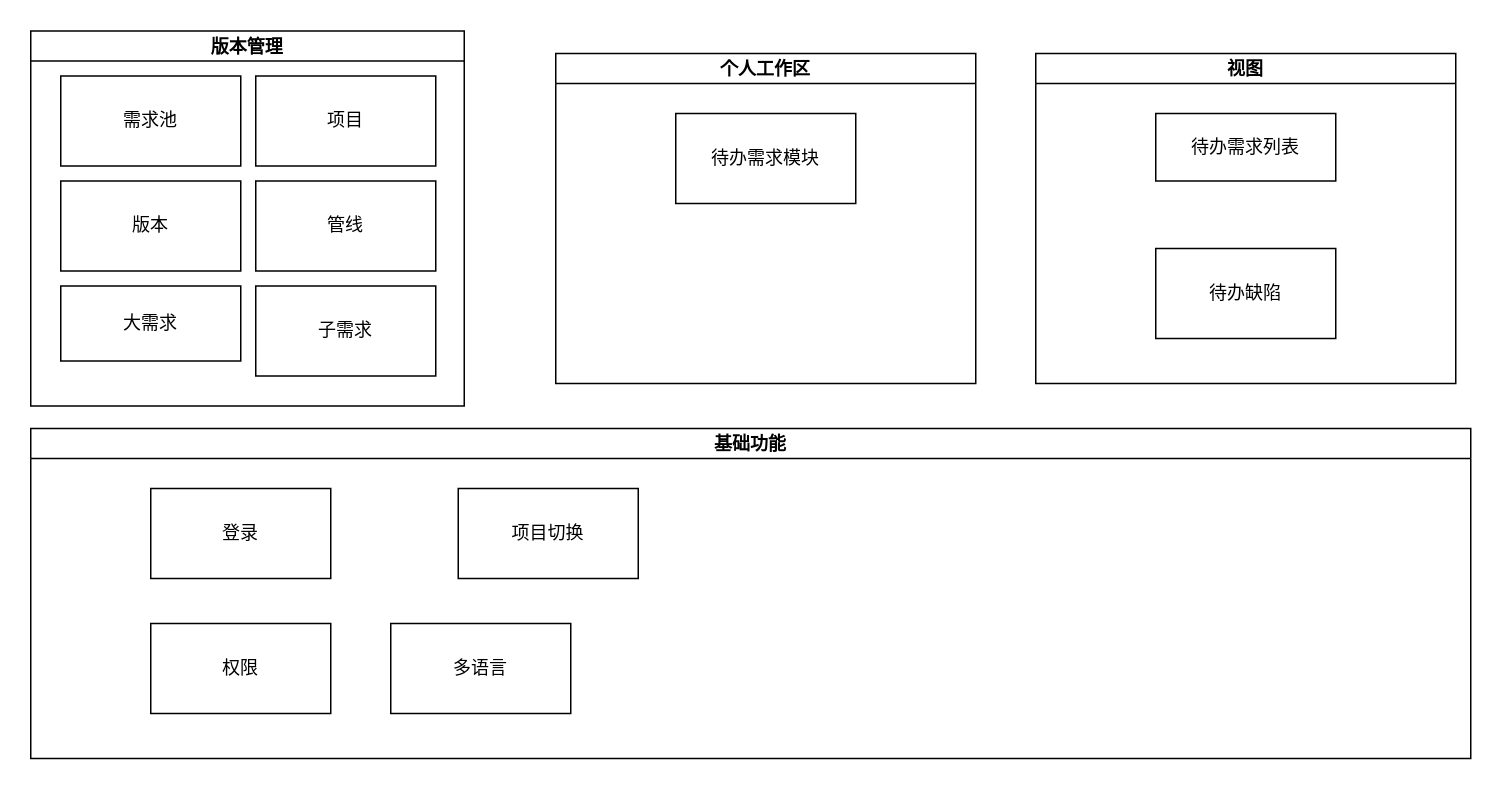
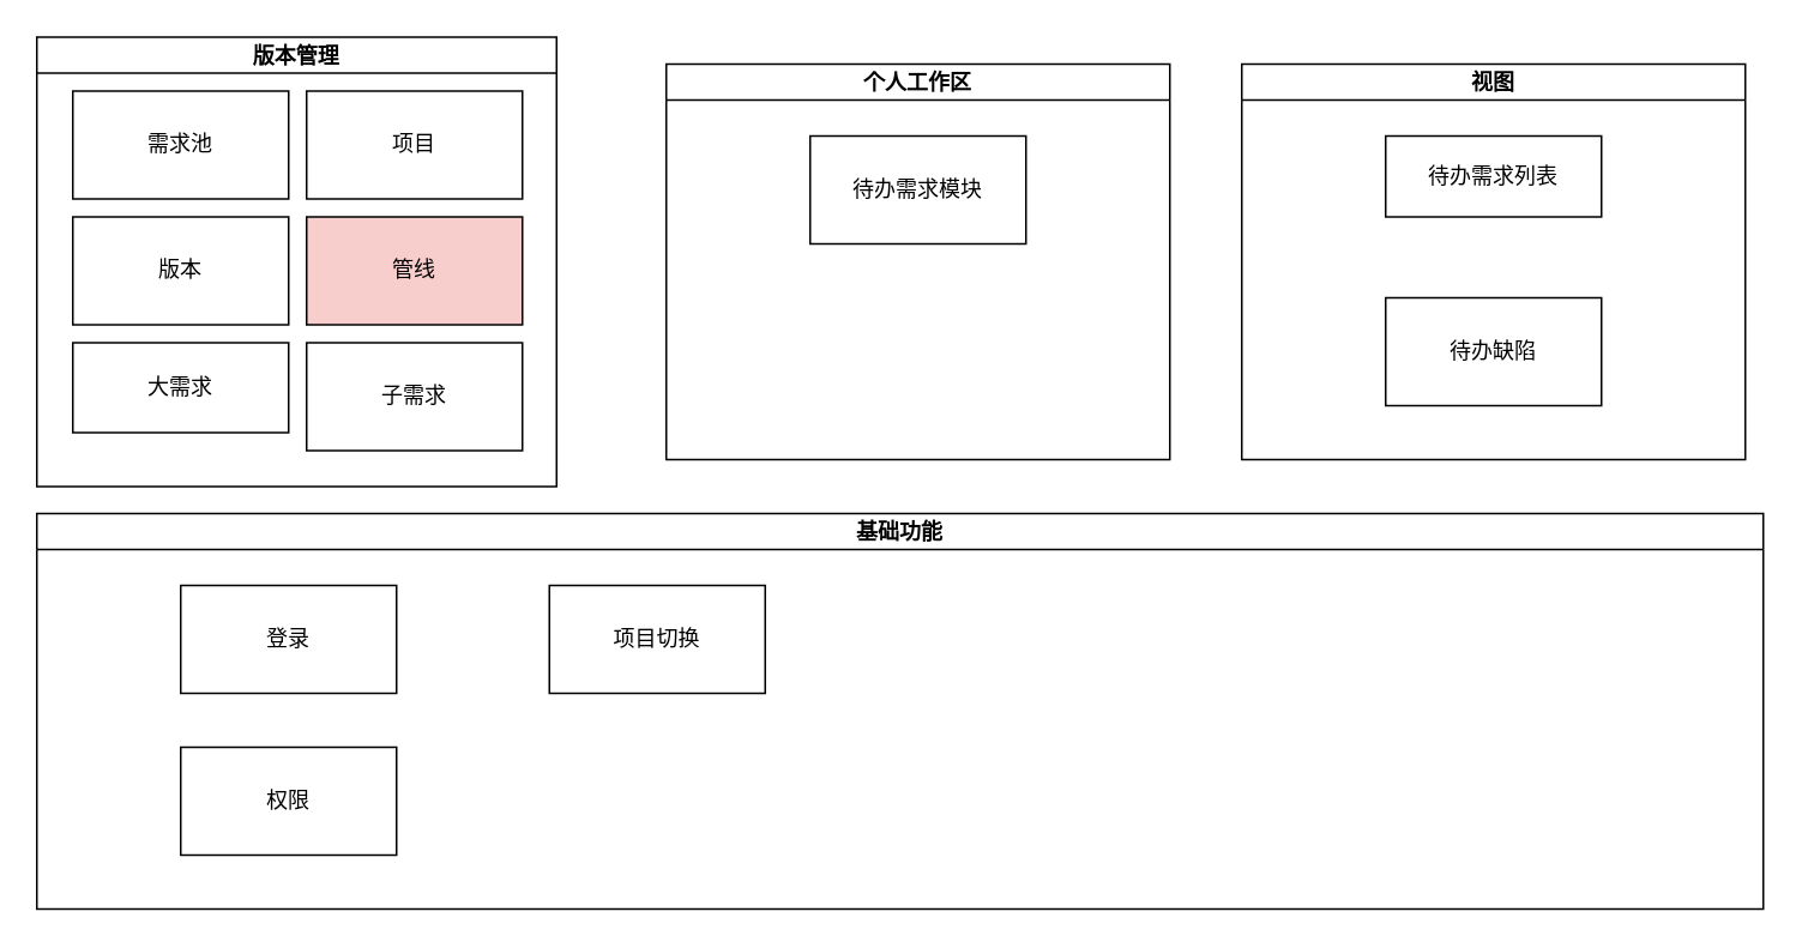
  <mxCell id="0" />
  <mxCell id="1" parent="0" />
  <mxCell id="2" value="个人工作区" style="swimlane;startSize=20;horizontal=1;containerType=tree;newEdgeStyle={&quot;edgeStyle&quot;:&quot;elbowEdgeStyle&quot;,&quot;startArrow&quot;:&quot;none&quot;,&quot;endArrow&quot;:&quot;none&quot;};" vertex="1" parent="1"><mxGeometry x="370" y="35" width="280" height="220" as="geometry" /></mxCell>
  <mxCell id="3" value="待办需求模块" style="whiteSpace=wrap;html=1;align=center;treeFolding=1;treeMoving=1;newEdgeStyle={&quot;edgeStyle&quot;:&quot;elbowEdgeStyle&quot;,&quot;startArrow&quot;:&quot;none&quot;,&quot;endArrow&quot;:&quot;none&quot;};" vertex="1" parent="2"><mxGeometry x="80" y="40" width="120" height="60" as="geometry" /></mxCell>
  <mxCell id="4" value="版本管理" style="swimlane;startSize=20;horizontal=1;containerType=tree;newEdgeStyle={&quot;edgeStyle&quot;:&quot;elbowEdgeStyle&quot;,&quot;startArrow&quot;:&quot;none&quot;,&quot;endArrow&quot;:&quot;none&quot;};" vertex="1" parent="1"><mxGeometry x="20" y="20" width="289" height="250" as="geometry" /></mxCell>
  <mxCell id="5" value="需求池" style="whiteSpace=wrap;html=1;align=center;treeFolding=1;treeMoving=1;newEdgeStyle={&quot;edgeStyle&quot;:&quot;elbowEdgeStyle&quot;,&quot;startArrow&quot;:&quot;none&quot;,&quot;endArrow&quot;:&quot;none&quot;};" vertex="1" parent="4"><mxGeometry x="20" y="30" width="120" height="60" as="geometry" /></mxCell>
  <mxCell id="6" value="项目" style="whiteSpace=wrap;html=1;align=center;treeFolding=1;treeMoving=1;newEdgeStyle={&quot;edgeStyle&quot;:&quot;elbowEdgeStyle&quot;,&quot;startArrow&quot;:&quot;none&quot;,&quot;endArrow&quot;:&quot;none&quot;};" vertex="1" parent="4"><mxGeometry x="150" y="30" width="120" height="60" as="geometry" /></mxCell>
  <mxCell id="7" value="版本" style="whiteSpace=wrap;html=1;align=center;treeFolding=1;treeMoving=1;newEdgeStyle={&quot;edgeStyle&quot;:&quot;elbowEdgeStyle&quot;,&quot;startArrow&quot;:&quot;none&quot;,&quot;endArrow&quot;:&quot;none&quot;};" vertex="1" parent="4"><mxGeometry x="20" y="100" width="120" height="60" as="geometry" /></mxCell>
- <mxCell id="8" value="管线" style="whiteSpace=wrap;html=1;align=center;treeFolding=1;treeMoving=1;newEdgeStyle={&quot;edgeStyle&quot;:&quot;elbowEdgeStyle&quot;,&quot;startArrow&quot;:&quot;none&quot;,&quot;endArrow&quot;:&quot;none&quot;};" vertex="1" parent="4"><mxGeometry x="150" y="100" width="120" height="60" as="geometry" /></mxCell>
+ <mxCell id="8" value="管线" style="whiteSpace=wrap;html=1;align=center;treeFolding=1;treeMoving=1;newEdgeStyle={&quot;edgeStyle&quot;:&quot;elbowEdgeStyle&quot;,&quot;startArrow&quot;:&quot;none&quot;,&quot;endArrow&quot;:&quot;none&quot;};fillColor=#f8cecc;" vertex="1" parent="4"><mxGeometry x="150" y="100" width="120" height="60" as="geometry" /></mxCell>
  <mxCell id="9" value="大需求" style="whiteSpace=wrap;html=1;align=center;treeFolding=1;treeMoving=1;newEdgeStyle={&quot;edgeStyle&quot;:&quot;elbowEdgeStyle&quot;,&quot;startArrow&quot;:&quot;none&quot;,&quot;endArrow&quot;:&quot;none&quot;};" vertex="1" parent="4"><mxGeometry x="20" y="170" width="120" height="50" as="geometry" /></mxCell>
  <mxCell id="10" value="子需求" style="whiteSpace=wrap;html=1;align=center;treeFolding=1;treeMoving=1;newEdgeStyle={&quot;edgeStyle&quot;:&quot;elbowEdgeStyle&quot;,&quot;startArrow&quot;:&quot;none&quot;,&quot;endArrow&quot;:&quot;none&quot;};" vertex="1" parent="4"><mxGeometry x="150" y="170" width="120" height="60" as="geometry" /></mxCell>
  <mxCell id="11" value="视图" style="swimlane;startSize=20;horizontal=1;containerType=tree;newEdgeStyle={&quot;edgeStyle&quot;:&quot;elbowEdgeStyle&quot;,&quot;startArrow&quot;:&quot;none&quot;,&quot;endArrow&quot;:&quot;none&quot;};" vertex="1" parent="1"><mxGeometry x="690" y="35" width="280" height="220" as="geometry" /></mxCell>
  <mxCell id="12" value="待办需求列表" style="whiteSpace=wrap;html=1;align=center;treeFolding=1;treeMoving=1;newEdgeStyle={&quot;edgeStyle&quot;:&quot;elbowEdgeStyle&quot;,&quot;startArrow&quot;:&quot;none&quot;,&quot;endArrow&quot;:&quot;none&quot;};" vertex="1" parent="11"><mxGeometry x="80" y="40" width="120" height="45" as="geometry" /></mxCell>
  <mxCell id="13" value="待办缺陷" style="whiteSpace=wrap;html=1;align=center;treeFolding=1;treeMoving=1;newEdgeStyle={&quot;edgeStyle&quot;:&quot;elbowEdgeStyle&quot;,&quot;startArrow&quot;:&quot;none&quot;,&quot;endArrow&quot;:&quot;none&quot;};" vertex="1" parent="11"><mxGeometry x="80" y="130" width="120" height="60" as="geometry" /></mxCell>
  <mxCell id="14" value="基础功能" style="swimlane;startSize=20;horizontal=1;containerType=tree;newEdgeStyle={&quot;edgeStyle&quot;:&quot;elbowEdgeStyle&quot;,&quot;startArrow&quot;:&quot;none&quot;,&quot;endArrow&quot;:&quot;none&quot;};" vertex="1" parent="1"><mxGeometry x="20" y="285" width="960" height="220" as="geometry" /></mxCell>
  <mxCell id="15" value="登录" style="whiteSpace=wrap;html=1;align=center;treeFolding=1;treeMoving=1;newEdgeStyle={&quot;edgeStyle&quot;:&quot;elbowEdgeStyle&quot;,&quot;startArrow&quot;:&quot;none&quot;,&quot;endArrow&quot;:&quot;none&quot;};" vertex="1" parent="14"><mxGeometry x="80" y="40" width="120" height="60" as="geometry" /></mxCell>
  <mxCell id="16" value="权限" style="whiteSpace=wrap;html=1;align=center;treeFolding=1;treeMoving=1;newEdgeStyle={&quot;edgeStyle&quot;:&quot;elbowEdgeStyle&quot;,&quot;startArrow&quot;:&quot;none&quot;,&quot;endArrow&quot;:&quot;none&quot;};" vertex="1" parent="14"><mxGeometry x="80" y="130" width="120" height="60" as="geometry" /></mxCell>
  <mxCell id="17" value="项目切换" style="whiteSpace=wrap;html=1;align=center;treeFolding=1;treeMoving=1;newEdgeStyle={&quot;edgeStyle&quot;:&quot;elbowEdgeStyle&quot;,&quot;startArrow&quot;:&quot;none&quot;,&quot;endArrow&quot;:&quot;none&quot;};" vertex="1" parent="14"><mxGeometry x="285" y="40" width="120" height="60" as="geometry" /></mxCell>
- <mxCell id="18" value="多语言" style="whiteSpace=wrap;html=1;align=center;treeFolding=1;treeMoving=1;newEdgeStyle={&quot;edgeStyle&quot;:&quot;elbowEdgeStyle&quot;,&quot;startArrow&quot;:&quot;none&quot;,&quot;endArrow&quot;:&quot;none&quot;};" vertex="1" parent="14"><mxGeometry x="240" y="130" width="120" height="60" as="geometry" /></mxCell>
